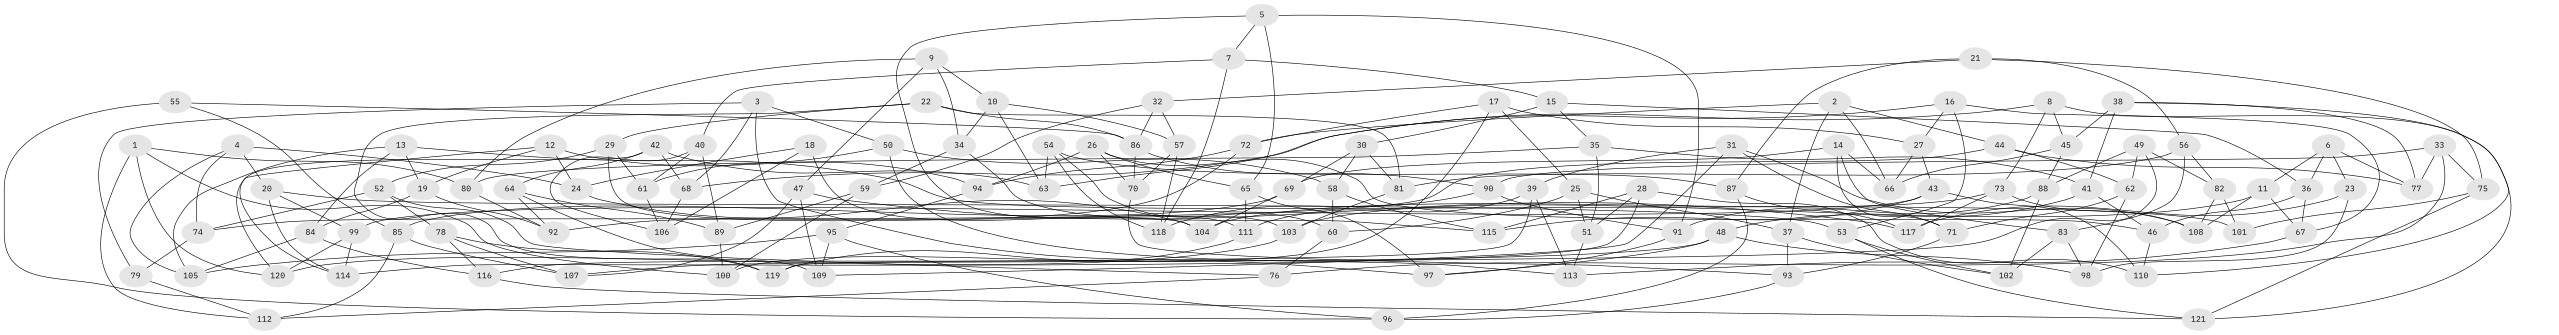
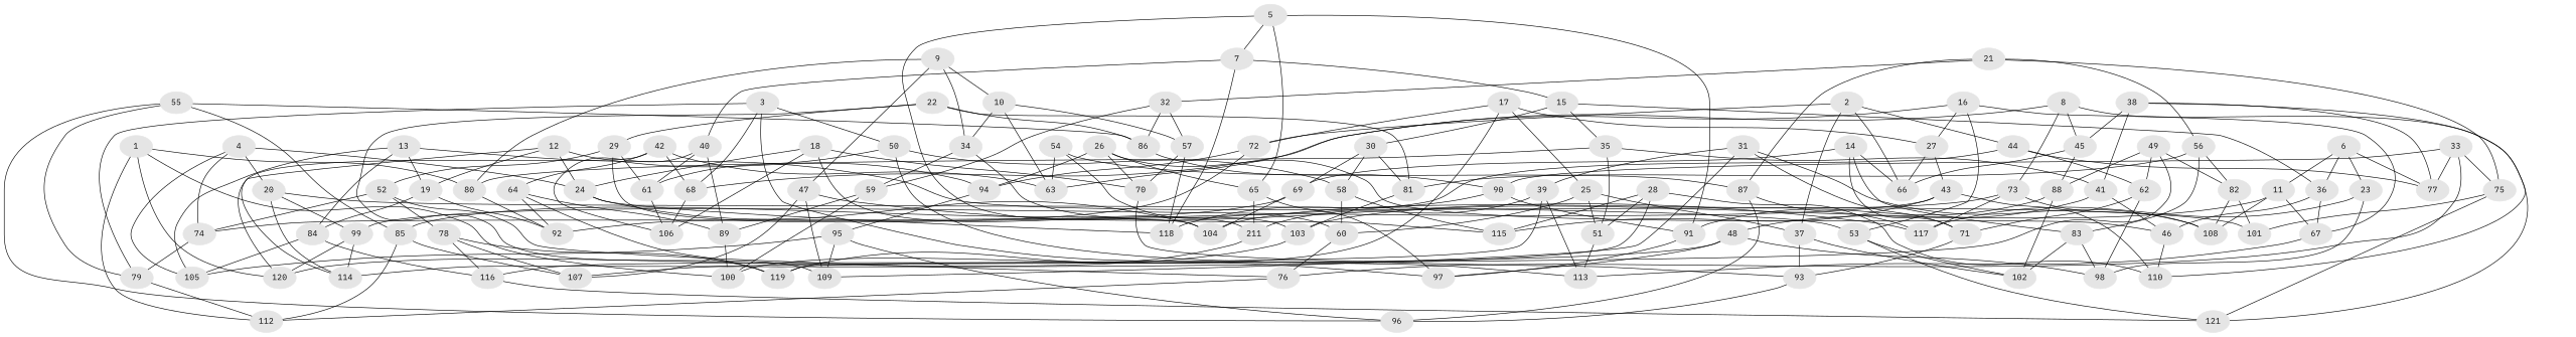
  graph {
    fontname="IBM Plex Mono"
    node [color=gray90 fontname="IBM Plex Mono" style=filled]
    edge [fontname="IBM Plex Mono"]
    1
    80
    100
    112
    120
    92
    2
    37
    44
    66
    72
    93
    102
    74
    77
    62
    94
    3
    50
    68
    79
    97
    61
    58
    113
    106
    4
    20
    24
    105
    114
    53
    99
    104
    5
    7
    65
    91
    103
    15
    40
    118
-   111
+   111 [label=211]
    6
    11
    23
    36
    67
    108
    98
    117
    46
    30
    35
    89
    8
    45
    73
    121
    88
    9
    10
    34
    47
    57
    63
    115
    59
    109
    107
    70
    12
    19
    84
    95
    13
    101
    116
    14
    69
    71
    83
    85
    81
    51
    41
    16
    27
    43
    17
    25
    60
    18
    119
    21
    32
    56
    75
    87
    86
    82
    96
    22
    29
    52
    90
    76
    26
    110
    28
    78
    31
    39
    33
    48
    38
    42
    64
    49
    54
    55
    1 -- 80
    1 -- 100
    1 -- 112
    1 -- 120
    80 -- 92
    2 -- 37
    2 -- 44
    2 -- 66
    2 -- 72
    37 -- 93
    37 -- 102
    44 -- 74
    44 -- 77
    44 -- 62
    72 -- 92
    72 -- 94
    93 -- 96
    74 -- 79
    62 -- 98
    62 -- 71
    94 -- 95
    3 -- 50
    3 -- 68
    3 -- 79
    3 -- 97
    50 -- 61
    50 -- 58
    50 -- 113
    68 -- 106
    79 -- 112
    61 -- 106
    58 -- 115
    58 -- 60
    4 -- 74
    4 -- 20
    4 -- 24
    4 -- 105
    20 -- 114
    20 -- 53
    20 -- 99
    24 -- 104
    53 -- 102
    53 -- 121
    99 -- 120
    99 -- 114
    5 -- 7
    5 -- 65
    5 -- 91
    5 -- 103
    7 -- 15
    7 -- 40
    7 -- 118
    65 -- 97
    65 -- 111
    91 -- 97
    103 -- 120
    15 -- 36
    15 -- 30
    15 -- 35
    40 -- 61
    40 -- 106
    40 -- 89
    111 -- 119
    6 -- 77
    6 -- 11
    6 -- 23
    6 -- 36
    11 -- 103
    11 -- 67
    11 -- 108
    23 -- 98
    23 -- 117
    36 -- 67
    36 -- 46
    67 -- 113
    46 -- 110
    30 -- 58
    30 -- 69
    30 -- 81
    35 -- 80
    35 -- 51
    35 -- 41
    89 -- 100
    8 -- 68
    8 -- 45
    8 -- 73
    8 -- 121
    45 -- 66
    45 -- 88
    73 -- 104
    73 -- 108
    73 -- 117
    88 -- 102
    88 -- 91
    9 -- 80
    9 -- 10
    9 -- 34
    9 -- 47
    10 -- 34
    10 -- 57
    10 -- 63
    34 -- 115
    34 -- 59
    47 -- 117
    47 -- 109
    47 -- 107
    57 -- 118
    57 -- 70
    59 -- 100
    59 -- 89
    70 -- 93
    12 -- 94
    12 -- 24
    12 -- 114
    12 -- 19
    19 -- 92
    19 -- 84
    84 -- 105
    84 -- 116
    95 -- 105
    95 -- 109
    95 -- 96
    13 -- 105
    13 -- 19
    13 -- 84
    13 -- 101
    116 -- 121
    14 -- 66
    14 -- 69
    14 -- 71
    14 -- 83
    69 -- 104
    69 -- 85
    71 -- 93
    83 -- 102
    83 -- 98
    85 -- 112
    85 -- 107
    81 -- 103
    51 -- 113
    41 -- 46
    41 -- 48
    16 -- 53
    16 -- 67
    16 -- 63
    16 -- 27
    27 -- 66
    27 -- 43
    43 -- 99
    43 -- 115
    43 -- 110
    17 -- 100
    17 -- 72
    17 -- 27
    17 -- 25
    25 -- 37
    25 -- 51
    25 -- 60
    60 -- 76
    18 -- 106
    18 -- 24
    18 -- 111
-   86 -- 70
+   18 -- 70
    21 -- 32
    21 -- 56
    21 -- 75
    21 -- 87
    32 -- 57
    32 -- 59
    32 -- 86
    56 -- 83
    56 -- 81
    56 -- 82
    75 -- 121
    75 -- 101
    87 -- 117
    87 -- 96
    86 -- 90
    82 -- 108
    82 -- 101
    22 -- 109
    22 -- 81
    22 -- 86
    22 -- 29
    29 -- 61
    29 -- 104
    29 -- 52
    52 -- 74
    52 -- 76
    52 -- 78
    90 -- 91
    90 -- 118
    76 -- 112
    26 -- 94
    26 -- 65
    26 -- 46
    26 -- 70
    28 -- 114
    28 -- 115
    28 -- 51
    28 -- 110
    78 -- 107
    78 -- 116
    78 -- 119
    31 -- 108
    31 -- 109
    31 -- 71
    31 -- 39
    39 -- 113
    39 -- 111
    39 -- 119
    33 -- 77
    33 -- 75
    33 -- 90
    33 -- 76
    48 -- 97
    48 -- 98
    48 -- 116
    38 -- 77
    38 -- 45
    38 -- 41
    38 -- 110
    42 -- 120
    42 -- 68
    42 -- 63
    42 -- 64
    64 -- 92
    64 -- 89
    64 -- 119
    49 -- 62
    49 -- 88
    49 -- 107
    49 -- 82
-   54 -- 118
+   24 -- 118
    54 -- 63
    54 -- 60
    54 -- 87
+   55 -- 79
    55 -- 85
    55 -- 86
    55 -- 96
  }
